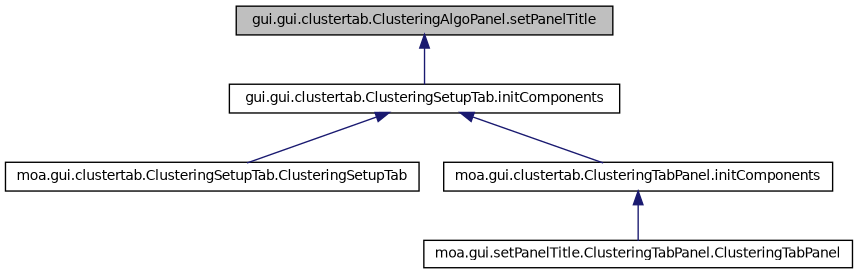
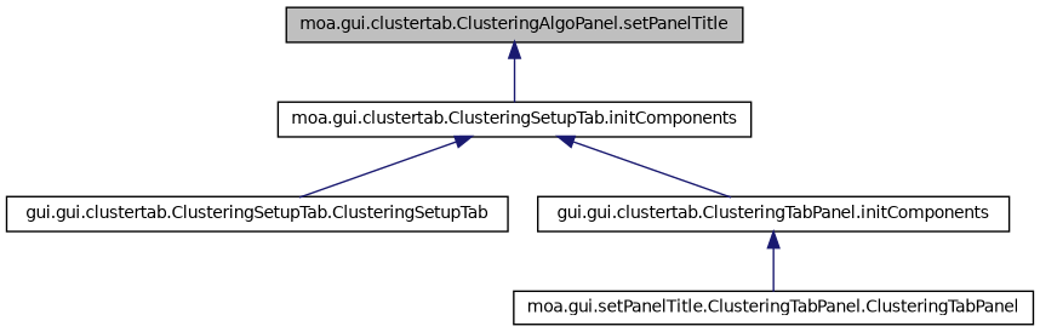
  digraph {
    rankdir=TB
    node [color=black fillcolor=white fontname=Helvetica fontsize=10 shape=record style=filled]
    edge [color=midnightblue dir=back fontname=Helvetica fontsize=10 labelfontname=Helvetica labelfontsize=10 style=solid]
-   n1 [fillcolor=grey75 fontcolor=black height=0.2 label="gui.gui.clustertab.ClusteringAlgoPanel.setPanelTitle" width=0.4]
-   n2 [height=0.2 label="gui.gui.clustertab.ClusteringSetupTab.initComponents" width=0.4]
-   n3 [height=0.2 label="moa.gui.clustertab.ClusteringSetupTab.ClusteringSetupTab" width=0.4]
-   n4 [height=0.2 label="moa.gui.clustertab.ClusteringTabPanel.initComponents" width=0.4]
+   n1 [fillcolor=grey75 fontcolor=black height=0.2 label="moa.gui.clustertab.ClusteringAlgoPanel.setPanelTitle" width=0.4]
+   n2 [height=0.2 label="moa.gui.clustertab.ClusteringSetupTab.initComponents" width=0.4]
+   n3 [height=0.2 label="gui.gui.clustertab.ClusteringSetupTab.ClusteringSetupTab" width=0.4]
+   n4 [height=0.2 label="gui.gui.clustertab.ClusteringTabPanel.initComponents" width=0.4]
    n5 [height=0.2 label="moa.gui.setPanelTitle.ClusteringTabPanel.ClusteringTabPanel" width=0.4]
    n1 -> n2
    n2 -> n3
    n2 -> n4
    n4 -> n5
  }
